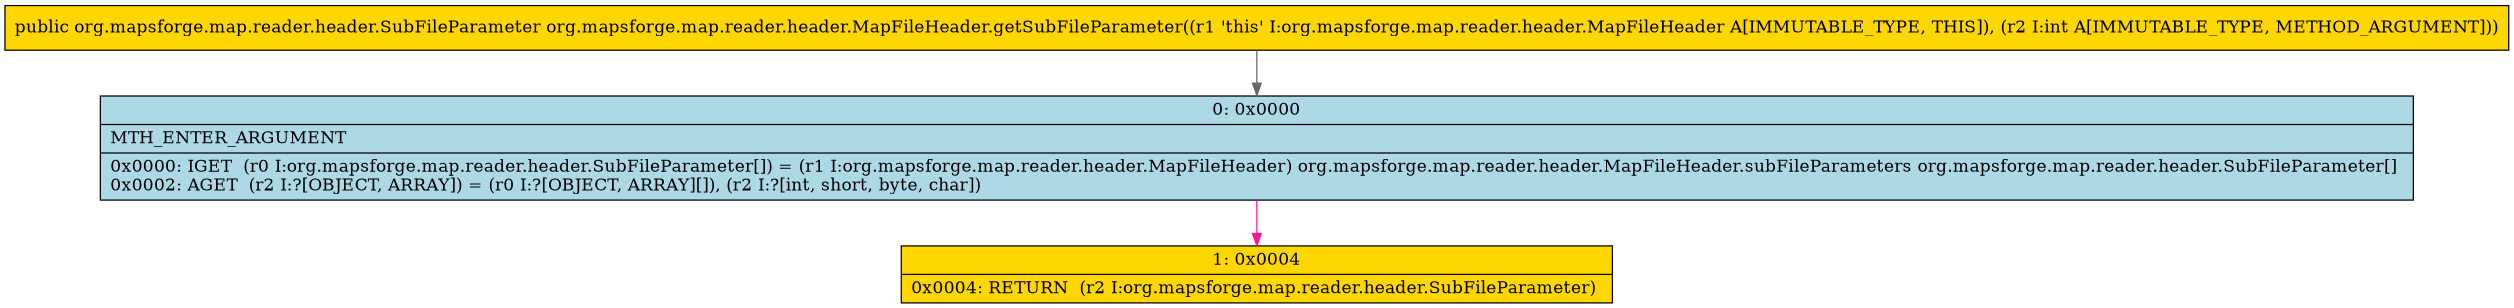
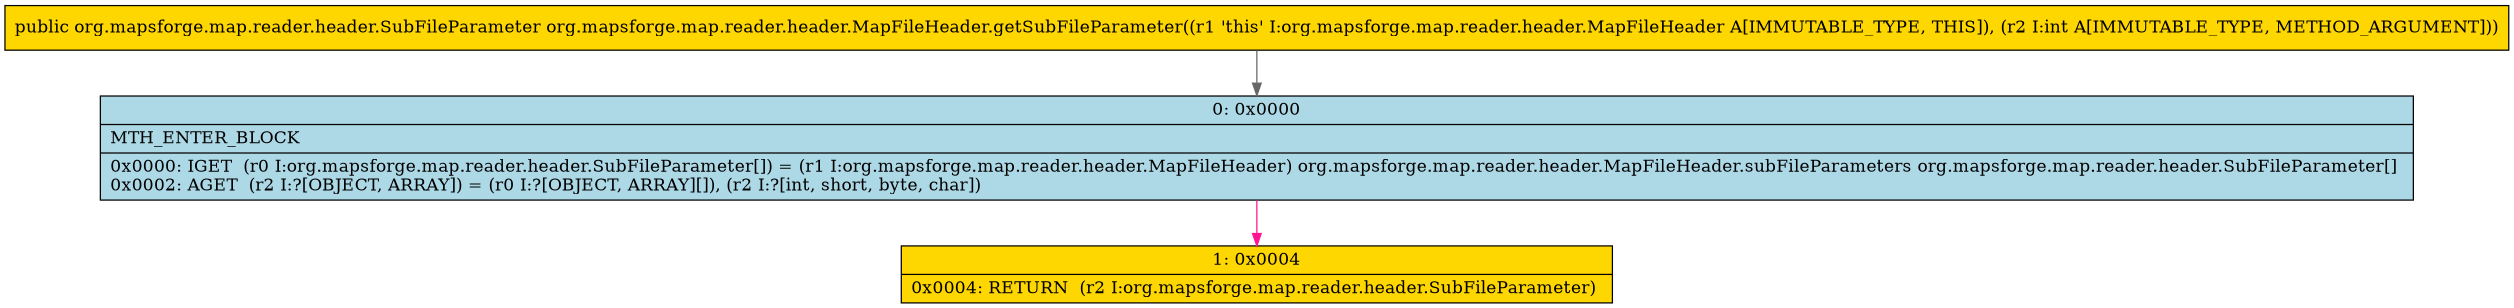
  digraph {
    node [shape=record style=filled fillcolor=gold]
    edge [style=solid]
-   n1 [label="{0\:\ 0x0000|MTH_ENTER_ARGUMENT\l|0x0000: IGET  (r0 I:org.mapsforge.map.reader.header.SubFileParameter[]) = (r1 I:org.mapsforge.map.reader.header.MapFileHeader) org.mapsforge.map.reader.header.MapFileHeader.subFileParameters org.mapsforge.map.reader.header.SubFileParameter[] \l0x0002: AGET  (r2 I:?[OBJECT, ARRAY]) = (r0 I:?[OBJECT, ARRAY][]), (r2 I:?[int, short, byte, char]) \l}" fillcolor=lightblue]
+   n1 [label="{0\:\ 0x0000|MTH_ENTER_BLOCK\l|0x0000: IGET  (r0 I:org.mapsforge.map.reader.header.SubFileParameter[]) = (r1 I:org.mapsforge.map.reader.header.MapFileHeader) org.mapsforge.map.reader.header.MapFileHeader.subFileParameters org.mapsforge.map.reader.header.SubFileParameter[] \l0x0002: AGET  (r2 I:?[OBJECT, ARRAY]) = (r0 I:?[OBJECT, ARRAY][]), (r2 I:?[int, short, byte, char]) \l}" fillcolor=lightblue]
    n2 [label="{1\:\ 0x0004|0x0004: RETURN  (r2 I:org.mapsforge.map.reader.header.SubFileParameter) \l}"]
    n3 [label="{public org.mapsforge.map.reader.header.SubFileParameter org.mapsforge.map.reader.header.MapFileHeader.getSubFileParameter((r1 'this' I:org.mapsforge.map.reader.header.MapFileHeader A[IMMUTABLE_TYPE, THIS]), (r2 I:int A[IMMUTABLE_TYPE, METHOD_ARGUMENT])) }"]
    n1 -> n2 [color=deeppink]
    n3 -> n1 [color=gray40]
  }
